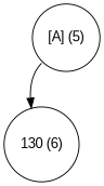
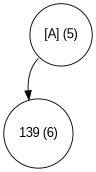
  digraph {
    node [fontname=Arial shape=circle]
    n1 [label="[A] (5)" width=0.5]
-   n2 [label="130 (6)" width=0.5]
+   n2 [label="139 (6)" width=0.5]
    n1 -> n2 [tailport=sw]
  }
